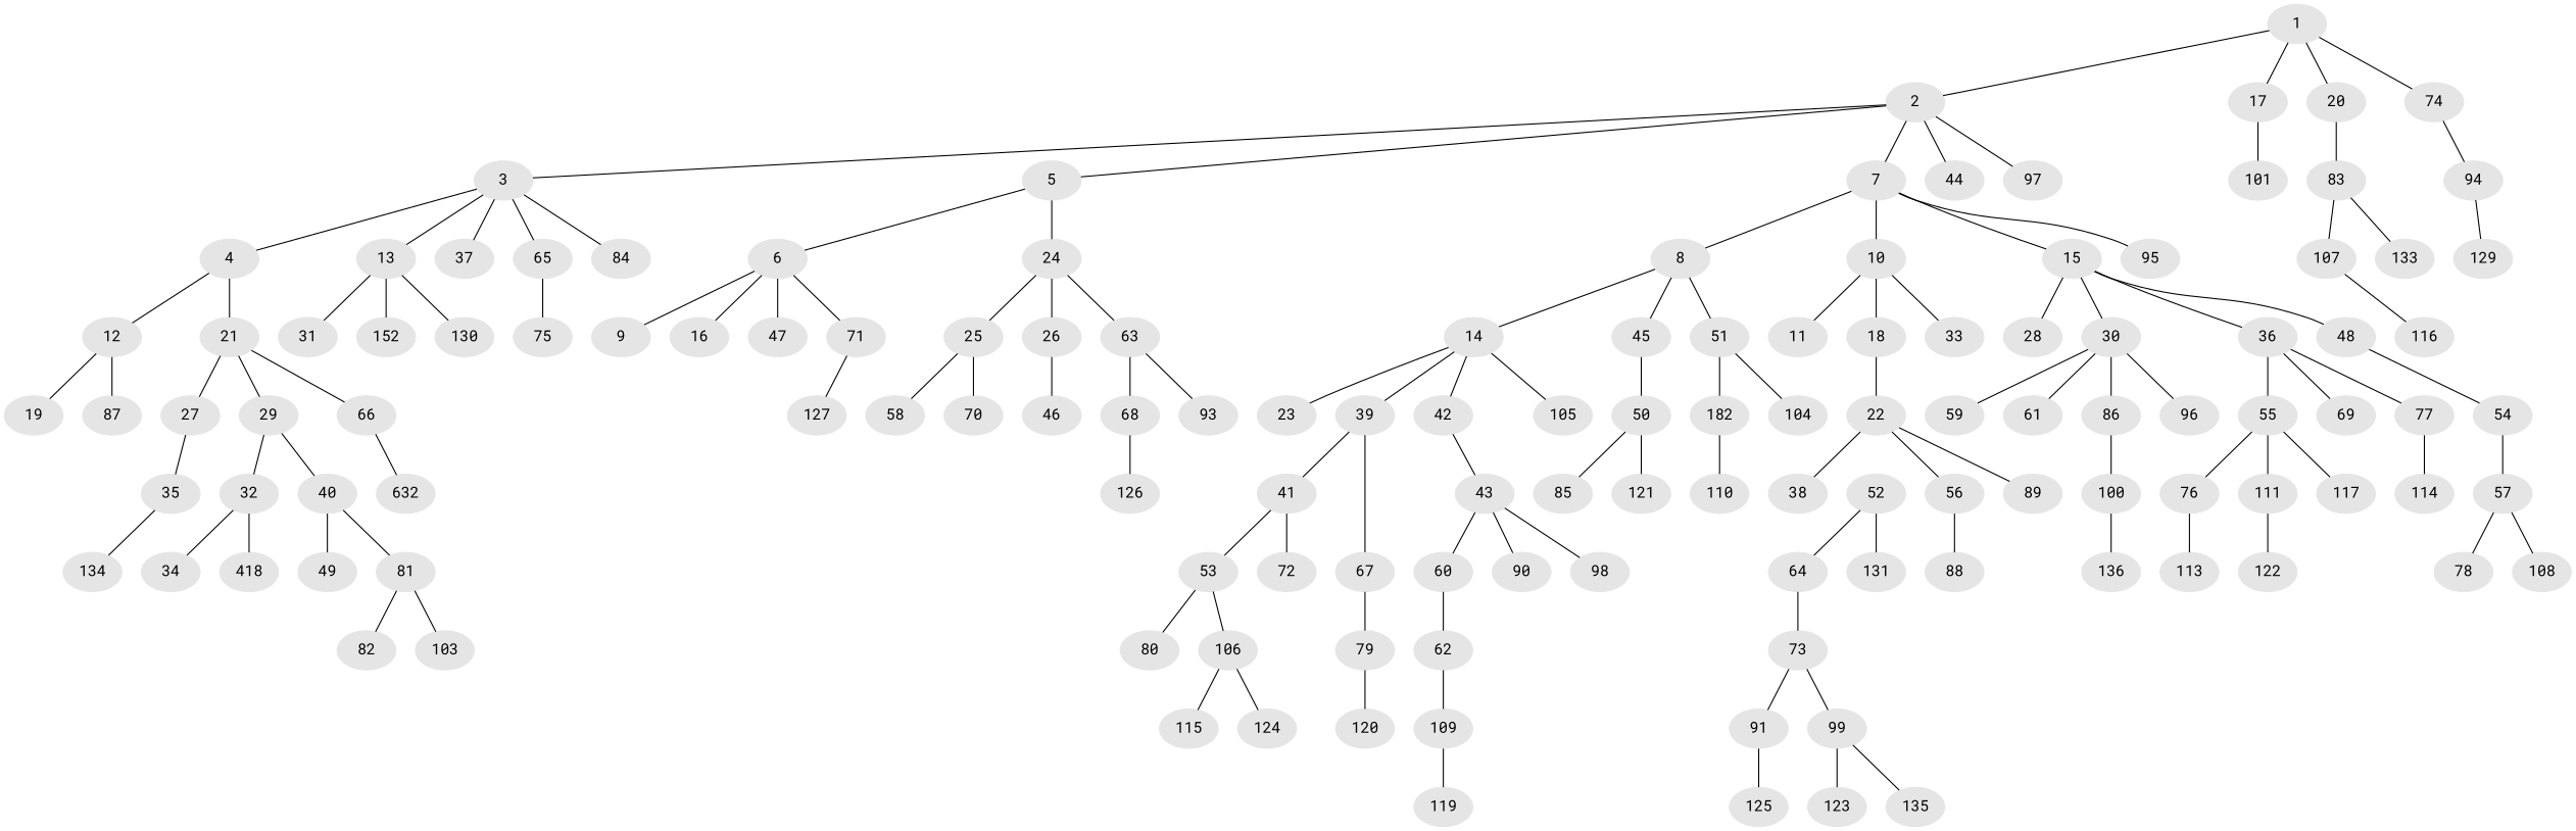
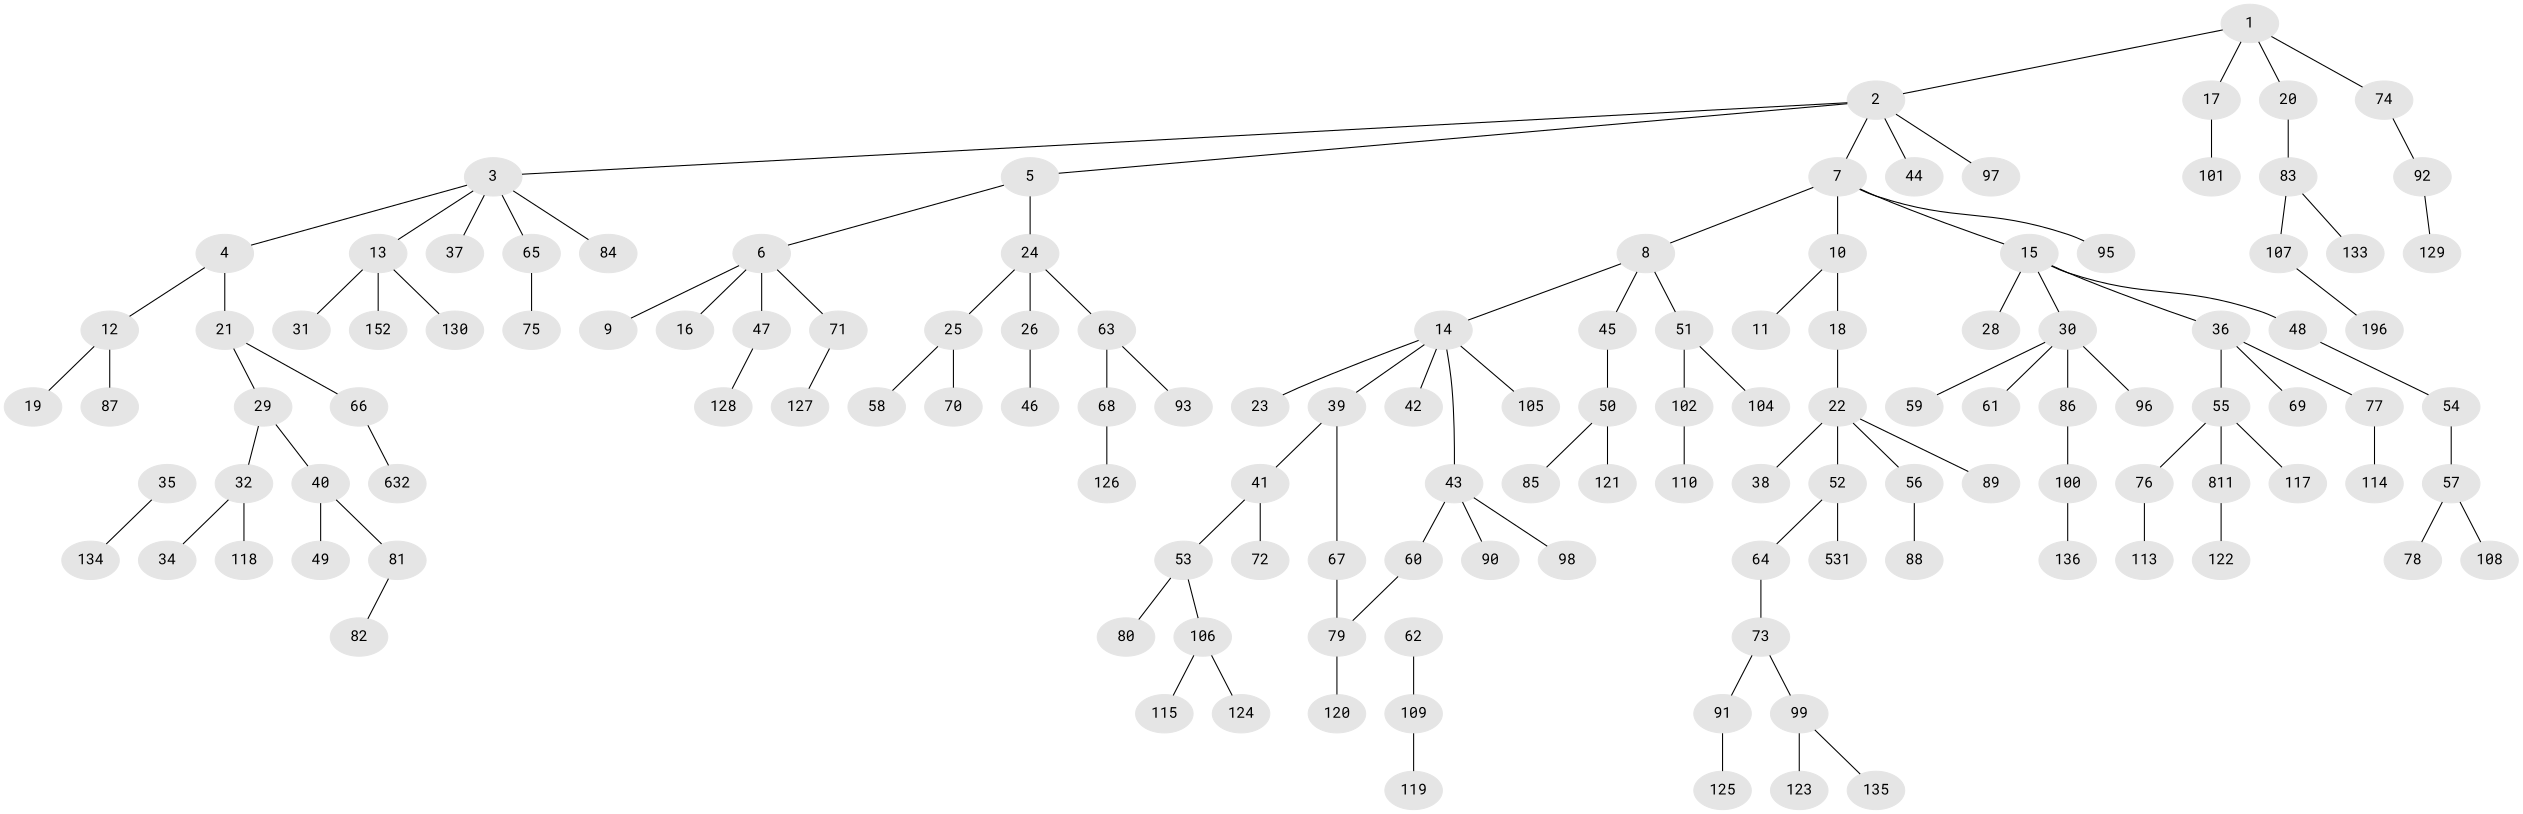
  graph {
    fontname="Roboto Mono"
    node [color=gray90 fontname="Roboto Mono" style=filled]
    edge [fontname="Roboto Mono"]
    1
    2
    17
    20
    74
    3
    5
    7
    44
    97
    101
    83
-   94
+   94 [label=92]
    4
    13
    37
    65
    84
    6
    24
    8
    10
    15
    95
    12
    21
    31
    n28 [label=152]
    130
    75
    19
    87
-   27
    29
    66
    9
    16
    47
    71
    25
    26
    63
+   128
    127
    14
    45
    51
    11
    18
-   33
    28
    30
    36
    48
    23
    39
    42
    43
    105
    50
-   102 [label=182]
+   102
    104
    22
    41
    67
    60
    90
    98
    59
    61
    86
    96
    55
    69
    77
    54
    38
    52
    56
    89
    107
    133
    35
    32
    40
    n86 [label=632]
    64
-   131
+   131 [label=531]
    88
    58
    70
    46
    68
    93
    134
    34
-   118 [label=418]
+   118
    49
    81
    100
    76
-   111
+   111 [label=811]
    117
    114
    53
    72
    79
    82
-   103
    80
    106
    62
    85
    121
    57
    110
    73
    115
    124
    78
    108
    113
    122
    109
    119
    126
    91
    99
    120
    125
    123
    135
    129
-   116
+   116 [label=196]
    136
    1 -- 2
    1 -- 17
    1 -- 20
    1 -- 74
    2 -- 3
    2 -- 5
    2 -- 7
    2 -- 44
    2 -- 97
    17 -- 101
    20 -- 83
    74 -- 94
    3 -- 4
    3 -- 13
    3 -- 37
    3 -- 65
    3 -- 84
    5 -- 6
    5 -- 24
    7 -- 8
    7 -- 10
    7 -- 15
    7 -- 95
    83 -- 107
    83 -- 133
    94 -- 129
    4 -- 12
    4 -- 21
    13 -- 31
    13 -- n28
    13 -- 130
    65 -- 75
    6 -- 9
    6 -- 16
    6 -- 47
    6 -- 71
    24 -- 25
    24 -- 26
    24 -- 63
    8 -- 14
    8 -- 45
    8 -- 51
    10 -- 11
    10 -- 18
-   10 -- 33
    15 -- 28
    15 -- 30
    15 -- 36
    15 -- 48
    12 -- 19
    12 -- 87
-   21 -- 27
    21 -- 29
    21 -- 66
-   27 -- 35
    29 -- 32
    29 -- 40
    66 -- n86
+   47 -- 128
    71 -- 127
    25 -- 58
    25 -- 70
    26 -- 46
    63 -- 68
    63 -- 93
    14 -- 23
    14 -- 39
    14 -- 42
-   42 -- 43
+   14 -- 43
    14 -- 105
    45 -- 50
    51 -- 102
    51 -- 104
    18 -- 22
    30 -- 59
    30 -- 61
    30 -- 86
    30 -- 96
    36 -- 55
    36 -- 69
    36 -- 77
    48 -- 54
    39 -- 41
    39 -- 67
    43 -- 60
    43 -- 90
    43 -- 98
    50 -- 85
    50 -- 121
    102 -- 110
    22 -- 38
+   22 -- 52
    22 -- 56
    22 -- 89
    41 -- 53
    41 -- 72
    67 -- 79
-   60 -- 62
+   60 -- 79
    86 -- 100
    55 -- 76
    55 -- 111
    55 -- 117
    77 -- 114
    54 -- 57
    52 -- 64
    52 -- 131
    56 -- 88
    107 -- 116
    35 -- 134
    32 -- 34
    32 -- 118
    40 -- 49
    40 -- 81
    64 -- 73
    68 -- 126
    81 -- 82
-   81 -- 103
    100 -- 136
    76 -- 113
    111 -- 122
    53 -- 80
    53 -- 106
    79 -- 120
    106 -- 115
    106 -- 124
    62 -- 109
    57 -- 78
    57 -- 108
    73 -- 91
    73 -- 99
    109 -- 119
    91 -- 125
    99 -- 123
    99 -- 135
  }
